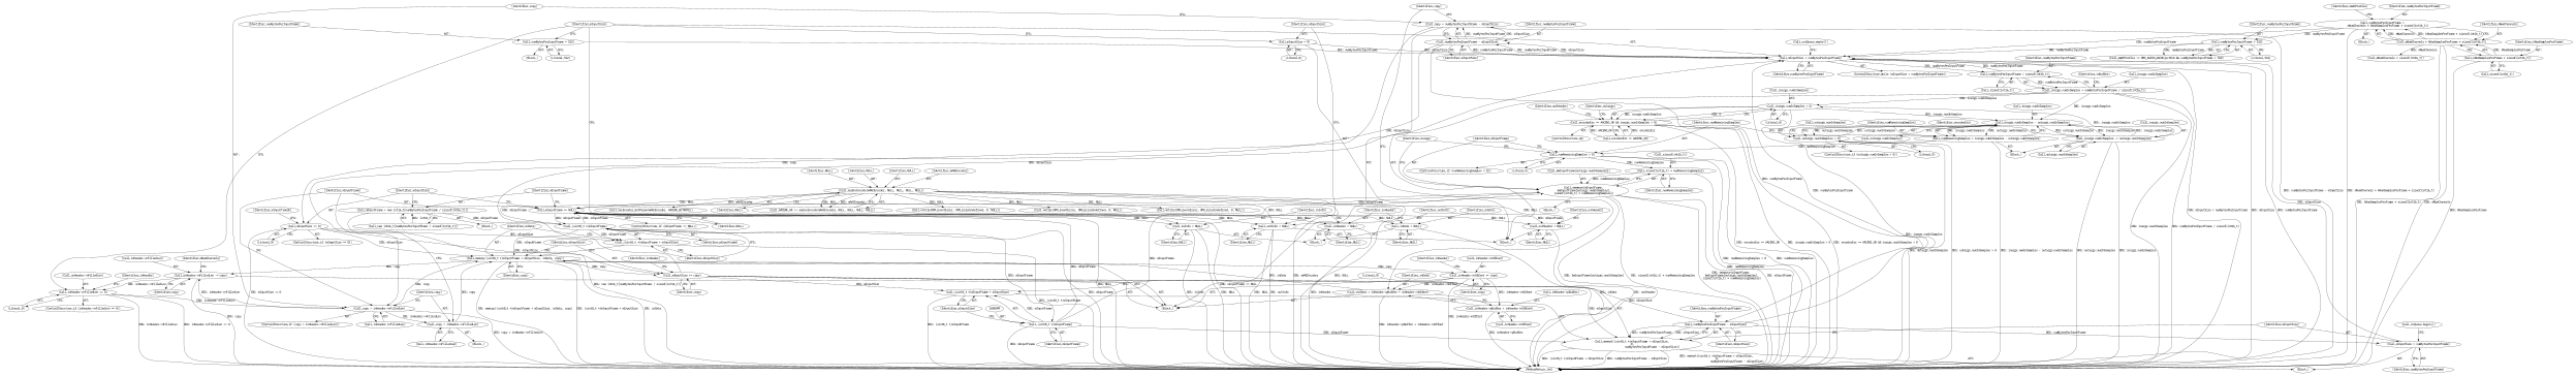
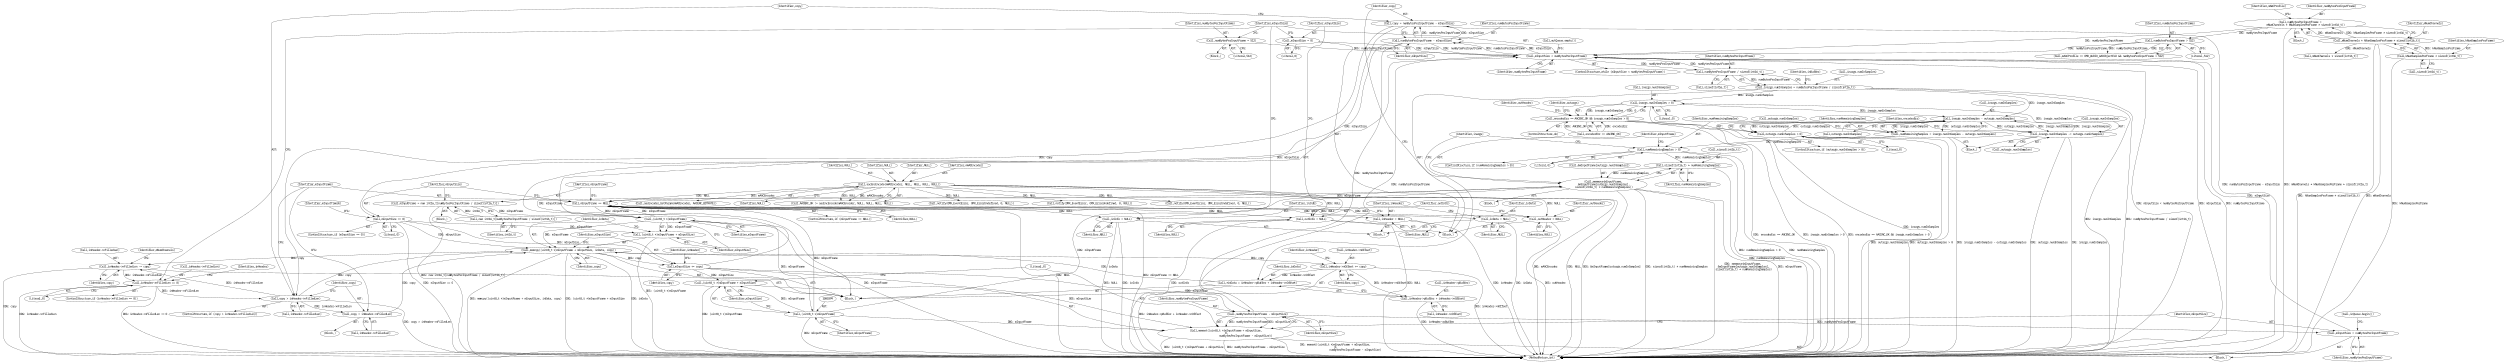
  digraph {
    fontname="IBM Plex Mono"
    node [fontname="IBM Plex Mono"]
    edge [fontname="IBM Plex Mono"]
    n1 [label="(Call,copy = numBytesPerInputFrame - mInputSize)"]
    n2 [label="(Call,numBytesPerInputFrame - mInputSize)"]
    n3 [label="(Call,copy > inHeader->nFilledLen)"]
    n4 [label="(MethodReturn,int)"]
    n5 [label="(Block,)"]
    n6 [label="(Call,mInputSize < numBytesPerInputFrame)"]
    n7 [label="(Call,numBytesPerInputFrame - mInputSize)"]
    n8 [label="(Call,mInputSize == 0)"]
    n9 [label="(Identifier,mInputSize)"]
    n10 [label="(Call,memcpy((uint8_t *)mInputFrame + mInputSize, inData, copy))"]
    n11 [label="(Call,inHeader->nFilledLen -= copy)"]
    n12 [label="(Call,copy = inHeader->nFilledLen)"]
    n13 [label="(Call,inHeader->nFilledLen)"]
    n14 [label="(ControlStructure,if (copy > inHeader->nFilledLen))"]
    n15 [label="(Call,numBytesPerInputFrame / sizeof(int16_t))"]
    n16 [label="(Identifier,numBytesPerInputFrame)"]
    n17 [label="(ControlStructure,while (mInputSize < numBytesPerInputFrame))"]
    n18 [label="(Call,mInputSize = numBytesPerInputFrame)"]
    n19 [label="(Call,memset((uint8_t *)mInputFrame + mInputSize,\n 0,\n                           numBytesPerInputFrame - mInputSize))"]
    n20 [label="(Identifier,mInputSize)"]
    n21 [label="(Call,mInputSize += copy)"]
    n22 [label="(Call,(uint8_t *)mInputFrame + mInputSize)"]
    n23 [label="(Literal,0)"]
    n24 [label="(ControlStructure,if (mInputSize == 0))"]
    n25 [label="(Call,inargs.numInSamples = numBytesPerInputFrame / sizeof(int16_t))"]
    n26 [label="(Call,sizeof(int16_t))"]
    n27 [label="(Block,)"]
    n28 [label="(Identifier,numBytesPerInputFrame)"]
    n29 [label="(Call,(uint8_t *)mInputFrame + mInputSize)"]
    n30 [label="(Identifier,copy)"]
    n31 [label="(Identifier,mInputSize)"]
    n32 [label="(Call,inHeader->nOffset += copy)"]
    n33 [label="(Identifier,copy)"]
    n34 [label="(Call,*inData = inHeader->pBuffer + inHeader->nOffset)"]
    n35 [label="(Call,inHeader->pBuffer + inHeader->nOffset)"]
    n36 [label="(Identifier,copy)"]
    n37 [label="(Call,inHeader->nFilledLen == 0)"]
    n38 [label="(Identifier,copy)"]
    n39 [label="(Call,(uint8_t *)mInputFrame)"]
    n40 [label="(Call,mInputFrame == NULL)"]
    n41 [label="(Call,memmove(mInputFrame,\n &mInputFrame[outargs.numInSamples],\n sizeof(int16_t) * numRemainingSamples))"]
    n42 [label="(Call,(uint8_t *)mInputFrame)"]
    n43 [label="(Identifier,mInputFrame)"]
    n44 [label="(Call,inData = NULL)"]
    n45 [label="(Call,inHeader = NULL)"]
    n46 [label="(Call,inInfo = NULL)"]
    n47 [label="(Call,outHeader = NULL)"]
    n48 [label="(Call,outInfo = NULL)"]
    n49 [label="(ControlStructure,if (mInputFrame == NULL))"]
    n50 [label="(Identifier,NULL)"]
    n51 [label="(Call,sizeof(int16_t) * numRemainingSamples)"]
    n52 [label="(Block,)"]
    n53 [label="(Identifier,mInputFrame)"]
    n54 [label="(Identifier,mInputSize)"]
    n55 [label="(Call,mInputFrame = new int16_t[numBytesPerInputFrame / sizeof(int16_t)])"]
    n56 [label="(Call,new int16_t[numBytesPerInputFrame / sizeof(int16_t)])"]
    n57 [label="(Block,)"]
+   n58 [label="(Identifier,int16_t)"]
    n59 [label="(Identifier,NULL)"]
    n60 [label="(Block,)"]
    n61 [label="(Identifier,NULL)"]
    n62 [label="(Identifier,NULL)"]
    n63 [label="(Block,)"]
    n64 [label="(Identifier,NULL)"]
    n65 [label="(Identifier,NULL)"]
    n66 [label="(Identifier,numRemainingSamples)"]
    n67 [label="(Call,numRemainingSamples > 0)"]
    n68 [label="(ControlStructure,if (numRemainingSamples > 0))"]
    n69 [label="(Literal,0)"]
    n70 [label="(Call,numRemainingSamples = inargs.numInSamples - outargs.numInSamples)"]
    n71 [label="(Call,inargs.numInSamples - outargs.numInSamples)"]
    n72 [label="(Block,)"]
    n73 [label="(Call,inargs.numInSamples -= outargs.numInSamples)"]
    n74 [label="(Call,outargs.numInSamples > 0)"]
    n75 [label="(Call,outargs.numInSamples)"]
    n76 [label="(Call,inargs.numInSamples > 0)"]
    n77 [label="(Call,outargs.numInSamples)"]
    n78 [label="(ControlStructure,if (outargs.numInSamples > 0))"]
    n79 [label="(Literal,0)"]
    n80 [label="(Call,encoderErr == AACENC_OK && inargs.numInSamples > 0)"]
    n81 [label="(Literal,0)"]
    n82 [label="(Call,encoderErr == AACENC_OK)"]
    n83 [label="(ControlStructure,do)"]
    n84 [label="(Call,aacEncEncode(mAACEncoder, NULL, NULL, NULL, NULL))"]
    n85 [label="(Call,aacEncoder_GetParam(mAACEncoder, AACENC_BITRATE))"]
    n86 [label="(Identifier,NULL)"]
    n87 [label="(Call,AACENC_OK != aacEncEncode(mAACEncoder, NULL, NULL, NULL, NULL))"]
    n88 [label="(Call,notify(OMX_EventError, OMX_ErrorUndefined, 0, NULL))"]
    n89 [label="(Call,notify(OMX_EventError, OMX_ErrorUndefined, 0, NULL))"]
    n90 [label="(Call,notify(OMX_EventError, OMX_ErrorUndefined, 0, NULL))"]
    n91 [label="(Call,inHeader->nOffset)"]
    n92 [label="(Call,inHeader->nFilledLen)"]
    n93 [label="(Block,)"]
    n94 [label="(ControlStructure,if (inHeader->nFilledLen == 0))"]
    n95 [label="(Literal,0)"]
    n96 [label="(Call,mInputSize = 0)"]
    n97 [label="(Literal,0)"]
    n98 [label="(Call,numBytesPerInputFrame =\n        mNumChannels * kNumSamplesPerFrame * sizeof(int16_t))"]
    n99 [label="(Call,mNumChannels * kNumSamplesPerFrame * sizeof(int16_t))"]
    n100 [label="(Call,numBytesPerInputFrame > 512)"]
    n101 [label="(Block,)"]
    n102 [label="(Call,kNumSamplesPerFrame * sizeof(int16_t))"]
    n103 [label="(Call,mNumChannels * sizeof(int16_t))"]
    n104 [label="(Call,mAACProfile == OMX_AUDIO_AACObjectELD && numBytesPerInputFrame > 512)"]
    n105 [label="(Literal,512)"]
    n106 [label="(Call,sizeof(int16_t))"]
    n107 [label="(Call,numBytesPerInputFrame = 512)"]
    n108 [label="(Block,)"]
    n109 [label="(Literal,512)"]
    n110 [label="(Identifier,mInputTimeUs)"]
    n111 [label="(Call,inargs.numInSamples)"]
    n112 [label="(Identifier,mInputSize)"]
    n113 [label="(Identifier,inData)"]
    n114 [label="(Identifier,NULL)"]
    n115 [label="(Identifier,mAACProfile)"]
    n116 [label="(Identifier,numBytesPerInputFrame)"]
    n117 [label="(Identifier,numBytesPerInputFrame)"]
    n118 [label="(Identifier,inHeader)"]
    n119 [label="(Identifier,mNumChannels)"]
    n120 [label="(Identifier,numBytesPerInputFrame)"]
    n121 [label="(Call,&mInputFrame[outargs.numInSamples])"]
    n122 [label="(Literal,0)"]
    n123 [label="(Identifier,outHeader)"]
    n124 [label="(Identifier,copy)"]
    n125 [label="(Call,inQueue.begin())"]
    n126 [label="(Identifier,copy)"]
    n127 [label="(Identifier,numRemainingSamples)"]
    n128 [label="(Identifier,inData)"]
    n129 [label="(Call,sizeof(int16_t))"]
    n130 [label="(Identifier,inBuffer)"]
    n131 [label="(Identifier,inData)"]
    n132 [label="(Identifier,NULL)"]
    n133 [label="(Identifier,outHeader)"]
    n134 [label="(Identifier,outInfo)"]
    n135 [label="(Identifier,mInputFrame)"]
    n136 [label="(Identifier,outargs)"]
    n137 [label="(Call,inHeader->nFilledLen)"]
    n138 [label="(Identifier,inHeader)"]
    n139 [label="(Identifier,encoderErr)"]
    n140 [label="(Identifier,inInfo)"]
    n141 [label="(Identifier,numBytesPerInputFrame)"]
    n142 [label="(Call,inHeader->nFilledLen)"]
    n143 [label="(Call,inargs.numInSamples)"]
    n144 [label="(Identifier,mAACEncoder)"]
    n145 [label="(Identifier,mInputSize)"]
    n146 [label="(Identifier,mInputSize)"]
    n147 [label="(Identifier,inargs)"]
    n148 [label="(Identifier,mInputFrame)"]
    n149 [label="(Identifier,NULL)"]
    n150 [label="(Identifier,mInputFrame)"]
    n151 [label="(Identifier,numBytesPerInputFrame)"]
    n152 [label="(Identifier,mNumChannels)"]
    n153 [label="(Call,inargs.numInSamples)"]
    n154 [label="(Identifier,inHeader)"]
    n155 [label="(Call,outQueue.empty())"]
    n156 [label="(Identifier,copy)"]
    n157 [label="(Identifier,mInputSize)"]
    n158 [label="(Call,inHeader->pBuffer)"]
    n159 [label="(Identifier,mInputSize)"]
    n160 [label="(Call,outargs.numInSamples)"]
    n161 [label="(Call,inargs.numInSamples)"]
    n162 [label="(Identifier,numBytesPerInputFrame)"]
    n163 [label="(Identifier,numRemainingSamples)"]
    n164 [label="(Identifier,kNumSamplesPerFrame)"]
    n165 [label="(Identifier,inHeader)"]
    n166 [label="(Call,inHeader->nOffset)"]
    1000399
    n1 -> n2 [label="CFG: "]
    n1 -> n3 [label="DDG: copy"]
    n1 -> n4 [label="DDG: numBytesPerInputFrame - mInputSize"]
    n1 -> n5 [label="AST: "]
    n2 -> n1 [label="AST: "]
    n2 -> n1 [label="DDG: numBytesPerInputFrame"]
    n2 -> n1 [label="DDG: mInputSize"]
    n2 -> n6 [label="DDG: numBytesPerInputFrame"]
    n2 -> n7 [label="DDG: numBytesPerInputFrame"]
    n2 -> n8 [label="DDG: mInputSize"]
    n2 -> n9 [label="CFG: "]
    n3 -> n4 [label="DDG: copy > inHeader->nFilledLen"]
    n3 -> n10 [label="DDG: copy"]
    n3 -> n11 [label="DDG: inHeader->nFilledLen"]
    n3 -> n12 [label="DDG: inHeader->nFilledLen"]
    n3 -> n13 [label="CFG: "]
    n3 -> n14 [label="AST: "]
    n6 -> n2 [label="DDG: numBytesPerInputFrame"]
    n6 -> n2 [label="DDG: mInputSize"]
    n6 -> n4 [label="DDG: mInputSize < numBytesPerInputFrame"]
    n6 -> n4 [label="DDG: mInputSize"]
    n6 -> n4 [label="DDG: numBytesPerInputFrame"]
    n6 -> n15 [label="DDG: numBytesPerInputFrame"]
    n6 -> n16 [label="CFG: "]
    n6 -> n17 [label="AST: "]
    n7 -> n6 [label="DDG: numBytesPerInputFrame"]
    n7 -> n18 [label="DDG: numBytesPerInputFrame"]
    n7 -> n19 [label="AST: "]
    n7 -> n19 [label="DDG: numBytesPerInputFrame"]
    n7 -> n19 [label="DDG: mInputSize"]
    n7 -> n20 [label="CFG: "]
    n8 -> n4 [label="DDG: mInputSize == 0"]
    n8 -> n10 [label="DDG: mInputSize"]
    n8 -> n21 [label="DDG: mInputSize"]
    n8 -> n22 [label="DDG: mInputSize"]
    n8 -> n23 [label="CFG: "]
    n8 -> n24 [label="AST: "]
    n9 -> n2 [label="AST: "]
    n10 -> n4 [label="DDG: inData"]
    n10 -> n4 [label="DDG: memcpy((uint8_t *)mInputFrame + mInputSize, inData, copy)"]
    n10 -> n4 [label="DDG: (uint8_t *)mInputFrame + mInputSize"]
    n10 -> n5 [label="AST: "]
    n10 -> n11 [label="DDG: copy"]
    n10 -> n21 [label="DDG: copy"]
    n10 -> n32 [label="DDG: copy"]
    n10 -> n33 [label="CFG: "]
    n11 -> n4 [label="DDG: copy"]
    n11 -> n5 [label="AST: "]
    n11 -> n37 [label="DDG: inHeader->nFilledLen"]
    n11 -> n38 [label="CFG: "]
    n12 -> n10 [label="DDG: copy"]
    n12 -> n92 [label="CFG: "]
    n12 -> n93 [label="AST: "]
    n13 -> n3 [label="AST: "]
    n15 -> n6 [label="DDG: numBytesPerInputFrame"]
    n15 -> n25 [label="AST: "]
    n15 -> n25 [label="DDG: numBytesPerInputFrame"]
    n15 -> n26 [label="CFG: "]
    n16 -> n6 [label="AST: "]
    n18 -> n6 [label="DDG: mInputSize"]
    n18 -> n27 [label="AST: "]
    n18 -> n28 [label="CFG: "]
    n19 -> n4 [label="DDG: memset((uint8_t *)mInputFrame + mInputSize,\n 0,\n                           numBytesPerInputFrame - mInputSize)"]
    n19 -> n4 [label="DDG: (uint8_t *)mInputFrame + mInputSize"]
    n19 -> n4 [label="DDG: numBytesPerInputFrame - mInputSize"]
    n19 -> n7 [label="CFG: "]
    n19 -> n27 [label="AST: "]
    n20 -> n7 [label="AST: "]
    n21 -> n5 [label="AST: "]
    n21 -> n6 [label="DDG: mInputSize"]
    n21 -> n7 [label="DDG: mInputSize"]
    n21 -> n19 [label="DDG: mInputSize"]
    n21 -> n29 [label="DDG: mInputSize"]
    n21 -> n30 [label="CFG: "]
    n22 -> n4 [label="DDG: (uint8_t *)mInputFrame"]
    n22 -> n10 [label="AST: "]
    n22 -> n54 [label="CFG: "]
    n23 -> n8 [label="AST: "]
    n25 -> n4 [label="DDG: inargs.numInSamples"]
    n25 -> n4 [label="DDG: numBytesPerInputFrame / sizeof(int16_t)"]
    n25 -> n15 [label="CFG: "]
    n25 -> n63 [label="AST: "]
    n25 -> n71 [label="DDG: inargs.numInSamples"]
    n25 -> n76 [label="DDG: inargs.numInSamples"]
    n26 -> n15 [label="AST: "]
    n28 -> n18 [label="AST: "]
    n29 -> n4 [label="DDG: (uint8_t *)mInputFrame"]
    n29 -> n19 [label="AST: "]
    n29 -> n31 [label="CFG: "]
    n30 -> n21 [label="AST: "]
    n31 -> n29 [label="AST: "]
    n31 -> n42 [label="CFG: "]
    n32 -> n4 [label="DDG: inHeader->nOffset"]
    n32 -> n5 [label="AST: "]
    n32 -> n34 [label="DDG: inHeader->nOffset"]
    n32 -> n35 [label="DDG: inHeader->nOffset"]
    n32 -> n36 [label="CFG: "]
    n33 -> n10 [label="AST: "]
    n34 -> n4 [label="DDG: inHeader->pBuffer + inHeader->nOffset"]
    n34 -> n5 [label="AST: "]
    n34 -> n10 [label="DDG: inData"]
    n34 -> n35 [label="CFG: "]
    n35 -> n4 [label="DDG: inHeader->pBuffer"]
    n35 -> n34 [label="AST: "]
    n35 -> n91 [label="CFG: "]
    n36 -> n32 [label="AST: "]
    n37 -> n3 [label="DDG: inHeader->nFilledLen"]
    n37 -> n4 [label="DDG: inHeader->nFilledLen == 0"]
    n37 -> n4 [label="DDG: inHeader->nFilledLen"]
    n37 -> n94 [label="AST: "]
    n37 -> n95 [label="CFG: "]
    n38 -> n11 [label="AST: "]
    n39 -> n4 [label="DDG: mInputFrame"]
    n39 -> n10 [label="DDG: mInputFrame"]
    n39 -> n22 [label="AST: "]
    n39 -> n22 [label="DDG: mInputFrame"]
    n39 -> n40 [label="DDG: mInputFrame"]
    n39 -> n41 [label="DDG: mInputFrame"]
    n39 -> n42 [label="DDG: mInputFrame"]
    n39 -> n43 [label="CFG: "]
    n40 -> n4 [label="DDG: mInputFrame == NULL"]
    n40 -> n4 [label="DDG: NULL"]
    n40 -> n39 [label="DDG: mInputFrame"]
    n40 -> n44 [label="DDG: NULL"]
    n40 -> n45 [label="DDG: NULL"]
    n40 -> n46 [label="DDG: NULL"]
    n40 -> n47 [label="DDG: NULL"]
    n40 -> n48 [label="DDG: NULL"]
    n40 -> n49 [label="AST: "]
    n40 -> n50 [label="CFG: "]
    n41 -> n4 [label="DDG: &mInputFrame[outargs.numInSamples]"]
    n41 -> n4 [label="DDG: sizeof(int16_t) * numRemainingSamples"]
    n41 -> n4 [label="DDG: memmove(mInputFrame,\n &mInputFrame[outargs.numInSamples],\n sizeof(int16_t) * numRemainingSamples)"]
    n41 -> n4 [label="DDG: mInputFrame"]
    n41 -> n40 [label="DDG: mInputFrame"]
    n41 -> n51 [label="CFG: "]
    n41 -> n52 [label="AST: "]
    n42 -> n4 [label="DDG: mInputFrame"]
    n42 -> n19 [label="DDG: mInputFrame"]
    n42 -> n29 [label="AST: "]
    n42 -> n29 [label="DDG: mInputFrame"]
    n42 -> n40 [label="DDG: mInputFrame"]
    n42 -> n41 [label="DDG: mInputFrame"]
    n42 -> n53 [label="CFG: "]
    n43 -> n39 [label="AST: "]
    n44 -> n4 [label="DDG: inData"]
    n44 -> n59 [label="CFG: "]
    n44 -> n60 [label="AST: "]
    n45 -> n4 [label="DDG: inHeader"]
    n45 -> n60 [label="AST: "]
    n45 -> n61 [label="CFG: "]
    n46 -> n4 [label="DDG: NULL"]
    n46 -> n4 [label="DDG: inInfo"]
    n46 -> n60 [label="AST: "]
    n46 -> n62 [label="CFG: "]
    n47 -> n4 [label="DDG: outHeader"]
    n47 -> n63 [label="AST: "]
    n47 -> n64 [label="CFG: "]
    n48 -> n4 [label="DDG: outInfo"]
    n48 -> n4 [label="DDG: NULL"]
    n48 -> n63 [label="AST: "]
    n48 -> n65 [label="CFG: "]
    n50 -> n40 [label="AST: "]
    n51 -> n4 [label="DDG: numRemainingSamples"]
    n51 -> n41 [label="AST: "]
    n51 -> n41 [label="DDG: numRemainingSamples"]
    n51 -> n66 [label="CFG: "]
    n53 -> n42 [label="AST: "]
    n54 -> n22 [label="AST: "]
    n54 -> n39 [label="CFG: "]
    n55 -> n4 [label="DDG: new int16_t[numBytesPerInputFrame / sizeof(int16_t)]"]
    n55 -> n39 [label="DDG: mInputFrame"]
    n55 -> n56 [label="CFG: "]
    n55 -> n57 [label="AST: "]
    n56 -> n55 [label="AST: "]
    n56 -> n55 [label="DDG: int16_t"]
+   n56 -> n58 [label="CFG: "]
+   n58 -> n56 [label="AST: "]
    n59 -> n44 [label="AST: "]
    n61 -> n45 [label="AST: "]
    n62 -> n46 [label="AST: "]
    n64 -> n47 [label="AST: "]
    n65 -> n48 [label="AST: "]
    n66 -> n51 [label="AST: "]
    n67 -> n4 [label="DDG: numRemainingSamples"]
    n67 -> n4 [label="DDG: numRemainingSamples > 0"]
    n67 -> n51 [label="DDG: numRemainingSamples"]
    n67 -> n68 [label="AST: "]
    n67 -> n69 [label="CFG: "]
    n69 -> n67 [label="AST: "]
    n70 -> n4 [label="DDG: inargs.numInSamples - outargs.numInSamples"]
    n70 -> n67 [label="DDG: numRemainingSamples"]
    n70 -> n71 [label="CFG: "]
    n70 -> n72 [label="AST: "]
    n71 -> n70 [label="AST: "]
    n71 -> n70 [label="DDG: inargs.numInSamples"]
    n71 -> n70 [label="DDG: outargs.numInSamples"]
    n71 -> n73 [label="DDG: outargs.numInSamples"]
    n71 -> n73 [label="DDG: inargs.numInSamples"]
    n71 -> n74 [label="DDG: outargs.numInSamples"]
    n71 -> n75 [label="CFG: "]
    n73 -> n4 [label="DDG: inargs.numInSamples"]
    n73 -> n4 [label="DDG: outargs.numInSamples"]
    n73 -> n71 [label="DDG: inargs.numInSamples"]
    n73 -> n72 [label="AST: "]
    n73 -> n76 [label="DDG: inargs.numInSamples"]
    n73 -> n77 [label="CFG: "]
    n74 -> n4 [label="DDG: outargs.numInSamples > 0"]
    n74 -> n4 [label="DDG: outargs.numInSamples"]
    n74 -> n71 [label="DDG: outargs.numInSamples"]
    n74 -> n78 [label="AST: "]
    n74 -> n79 [label="CFG: "]
    n75 -> n71 [label="AST: "]
    n76 -> n4 [label="DDG: inargs.numInSamples"]
    n76 -> n71 [label="DDG: inargs.numInSamples"]
    n76 -> n80 [label="AST: "]
    n76 -> n80 [label="DDG: inargs.numInSamples"]
    n76 -> n80 [label="DDG: 0"]
    n76 -> n81 [label="CFG: "]
    n77 -> n73 [label="AST: "]
    n79 -> n74 [label="AST: "]
    n80 -> n4 [label="DDG: inargs.numInSamples > 0"]
    n80 -> n4 [label="DDG: encoderErr == AACENC_OK && inargs.numInSamples > 0"]
    n80 -> n4 [label="DDG: encoderErr == AACENC_OK"]
    n80 -> n76 [label="CFG: "]
    n80 -> n82 [label="CFG: "]
    n80 -> n83 [label="AST: "]
    n81 -> n76 [label="AST: "]
    n82 -> n80 [label="AST: "]
    n82 -> n80 [label="DDG: encoderErr"]
    n82 -> n80 [label="DDG: AACENC_OK"]
    n84 -> n4 [label="DDG: mAACEncoder"]
    n84 -> n4 [label="DDG: NULL"]
    n84 -> n40 [label="DDG: NULL"]
    n84 -> n47 [label="DDG: NULL"]
    n84 -> n48 [label="DDG: NULL"]
    n84 -> n85 [label="DDG: mAACEncoder"]
    n84 -> n86 [label="CFG: "]
    n84 -> n87 [label="AST: "]
    n84 -> n87 [label="DDG: NULL"]
    n84 -> n87 [label="DDG: mAACEncoder"]
    n84 -> n88 [label="DDG: NULL"]
    n84 -> n89 [label="DDG: NULL"]
    n84 -> n90 [label="DDG: NULL"]
    n86 -> n84 [label="AST: "]
    n87 -> n84 [label="CFG: "]
    n91 -> n35 [label="AST: "]
    n92 -> n12 [label="AST: "]
    n95 -> n37 [label="AST: "]
    n96 -> n6 [label="DDG: mInputSize"]
    n96 -> n63 [label="AST: "]
    n96 -> n97 [label="CFG: "]
    n97 -> n96 [label="AST: "]
    n98 -> n4 [label="DDG: mNumChannels * kNumSamplesPerFrame * sizeof(int16_t)"]
    n98 -> n6 [label="DDG: numBytesPerInputFrame"]
    n98 -> n99 [label="CFG: "]
    n98 -> n100 [label="DDG: numBytesPerInputFrame"]
    n98 -> n101 [label="AST: "]
    n99 -> n4 [label="DDG: kNumSamplesPerFrame * sizeof(int16_t)"]
    n99 -> n4 [label="DDG: mNumChannels"]
    n99 -> n98 [label="AST: "]
    n99 -> n98 [label="DDG: mNumChannels"]
    n99 -> n98 [label="DDG: kNumSamplesPerFrame * sizeof(int16_t)"]
    n99 -> n102 [label="CFG: "]
    n99 -> n103 [label="DDG: mNumChannels"]
    n100 -> n6 [label="DDG: numBytesPerInputFrame"]
    n100 -> n104 [label="AST: "]
    n100 -> n104 [label="DDG: numBytesPerInputFrame"]
    n100 -> n104 [label="DDG: 512"]
    n100 -> n105 [label="CFG: "]
    n102 -> n4 [label="DDG: kNumSamplesPerFrame"]
    n102 -> n99 [label="AST: "]
    n102 -> n99 [label="DDG: kNumSamplesPerFrame"]
    n102 -> n106 [label="CFG: "]
    n104 -> n100 [label="CFG: "]
    n105 -> n100 [label="AST: "]
    n106 -> n102 [label="AST: "]
    n107 -> n6 [label="DDG: numBytesPerInputFrame"]
    n107 -> n108 [label="AST: "]
    n107 -> n109 [label="CFG: "]
    n109 -> n107 [label="AST: "]
    n110 -> n8 [label="CFG: "]
    n111 -> n71 [label="AST: "]
    n112 -> n18 [label="AST: "]
    n112 -> n19 [label="CFG: "]
    n113 -> n44 [label="AST: "]
    n114 -> n84 [label="AST: "]
    n115 -> n98 [label="CFG: "]
    n116 -> n15 [label="AST: "]
    n117 -> n107 [label="AST: "]
    n118 -> n32 [label="CFG: "]
    n119 -> n11 [label="CFG: "]
    n120 -> n100 [label="AST: "]
    n121 -> n41 [label="AST: "]
    n122 -> n19 [label="AST: "]
    n122 -> n29 [label="CFG: "]
    n123 -> n80 [label="CFG: "]
    n124 -> n1 [label="CFG: "]
    n124 -> n3 [label="AST: "]
    n125 -> n18 [label="CFG: "]
    n126 -> n3 [label="CFG: "]
    n126 -> n12 [label="AST: "]
    n127 -> n70 [label="AST: "]
    n127 -> n74 [label="CFG: "]
    n128 -> n10 [label="AST: "]
    n128 -> n22 [label="CFG: "]
    n129 -> n51 [label="AST: "]
    n130 -> n25 [label="CFG: "]
    n131 -> n34 [label="AST: "]
    n132 -> n84 [label="AST: "]
    n133 -> n47 [label="AST: "]
-   n134 -> n47 [label="DDG: mInputFrame"]
+   n134 -> n47 [label="CFG: "]
    n134 -> n48 [label="AST: "]
    n135 -> n3 [label="CFG: "]
    n135 -> n12 [label="CFG: "]
    n135 -> n40 [label="AST: "]
    n136 -> n80 [label="CFG: "]
    n137 -> n37 [label="AST: "]
    n138 -> n37 [label="CFG: "]
    n139 -> n73 [label="CFG: "]
    n139 -> n74 [label="CFG: "]
    n140 -> n45 [label="CFG: "]
    n140 -> n46 [label="AST: "]
    n141 -> n7 [label="AST: "]
    n142 -> n11 [label="AST: "]
    n143 -> n25 [label="AST: "]
    n144 -> n84 [label="AST: "]
    n145 -> n8 [label="AST: "]
    n145 -> n40 [label="CFG: "]
    n145 -> n55 [label="CFG: "]
    n146 -> n6 [label="AST: "]
    n146 -> n37 [label="CFG: "]
    n146 -> n46 [label="CFG: "]
    n146 -> n96 [label="CFG: "]
    n146 -> n107 [label="CFG: "]
    n147 -> n41 [label="CFG: "]
    n147 -> n67 [label="CFG: "]
    n148 -> n40 [label="CFG: "]
    n148 -> n55 [label="AST: "]
    n149 -> n84 [label="AST: "]
    n150 -> n41 [label="AST: "]
    n150 -> n67 [label="CFG: "]
    n151 -> n2 [label="AST: "]
    n152 -> n99 [label="AST: "]
    n153 -> n73 [label="AST: "]
    n154 -> n21 [label="CFG: "]
    n155 -> n6 [label="CFG: "]
    n156 -> n1 [label="AST: "]
    n156 -> n34 [label="CFG: "]
    n157 -> n48 [label="CFG: "]
    n157 -> n96 [label="AST: "]
    n158 -> n35 [label="AST: "]
    n159 -> n10 [label="CFG: "]
    n159 -> n21 [label="AST: "]
    n160 -> n74 [label="AST: "]
    n161 -> n76 [label="AST: "]
    n162 -> n98 [label="AST: "]
    n163 -> n67 [label="AST: "]
    n163 -> n70 [label="CFG: "]
    n164 -> n102 [label="AST: "]
    n165 -> n44 [label="CFG: "]
    n165 -> n45 [label="AST: "]
    n166 -> n32 [label="AST: "]
    1000399 -> n42 [label="AST: "]
  }
